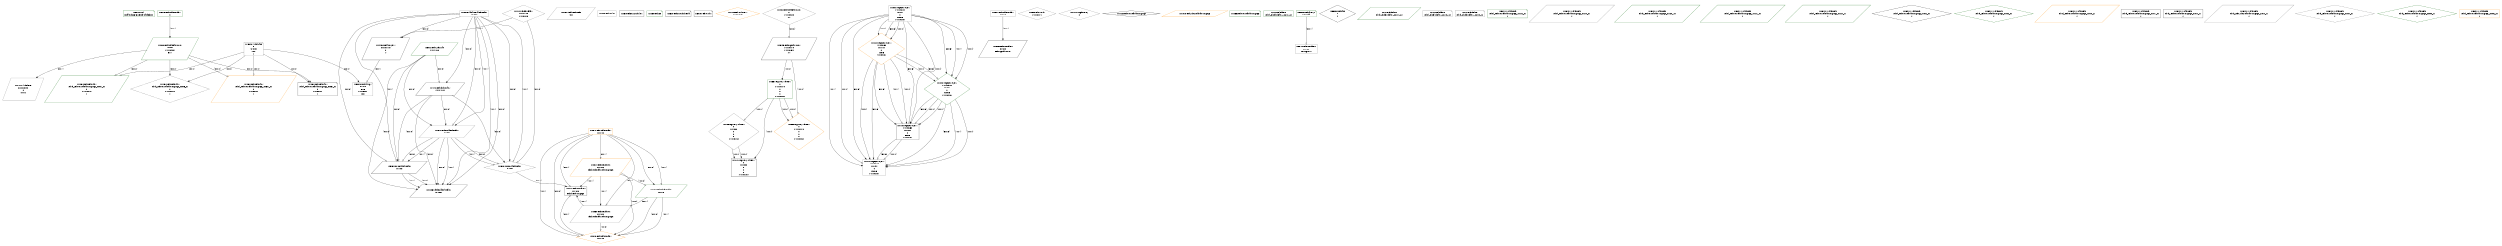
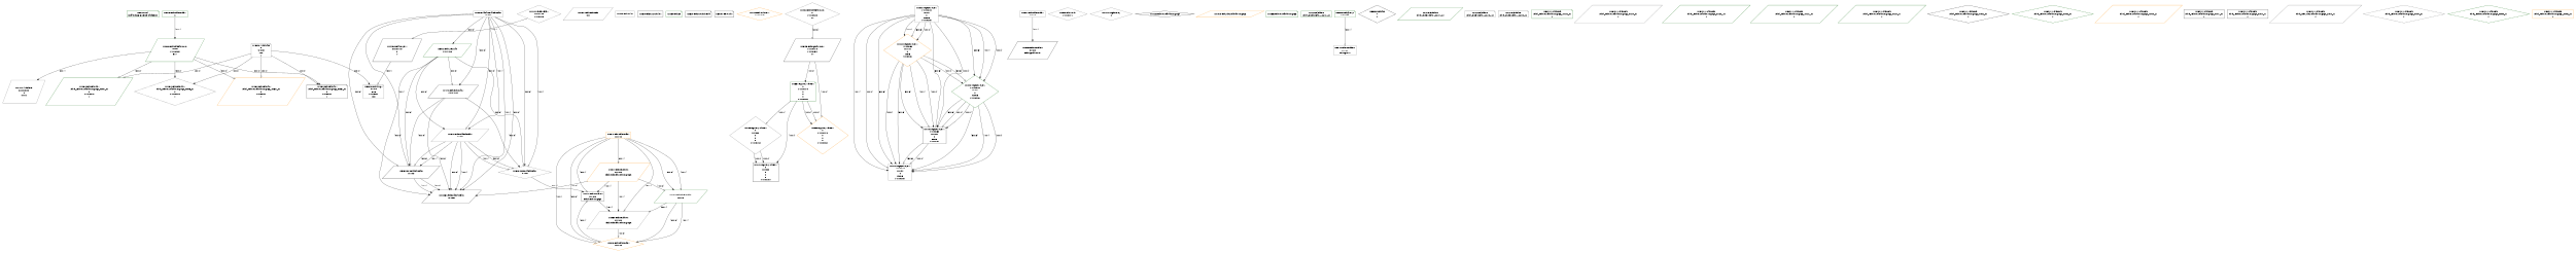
  digraph {
    fontname="Patrick Hand"
    node [color=gray40 fontname="Patrick Hand" shape=parallelogram]
    edge [arrowhead=normal fontname="Patrick Hand"]
    n1 [color=darkgreen label="6850628.main\n004ff1e2b3351566ca8dc10f8dbd574a" shape=note]
    n2 [color=darkgreen label="4254480.GetModuleHandleW\n0" shape=box]
    n3 [color=darkgreen label="4243306.GetModuleFileNameW\n4194304\n2147408904\n522"]
    n4 [color=black label="4247567.GetLocaleInfoW\nretval_GetUserDefaultUILanguage_33056_32\n3\n2147408268\n4" shape=note]
    n5 [color=darkorange label="4247567.GetLocaleInfoW\nretval_GetUserDefaultUILanguage_33057_32\n3\n2147408268\n4"]
    n6 [label="4247567.GetLocaleInfoW\nretval_GetUserDefaultUILanguage_33095_32\n3\n2147408268\n4" shape=diamond]
    n7 [color=darkgreen label="4247567.GetLocaleInfoW\nretval_GetUserDefaultUILanguage_33096_32\n3\n2147408268\n4"]
    n8 [label="4221262.VirtualFree\n3223060480\n0\n32768"]
    n9 [label="6844434.SetThreadLocale\n1024"]
    n10 [label="4243965.InitializeCriticalSection\n6917004" shape=box]
    n11 [color=darkgreen label="4250188.GetSystemInfo\n2147417660"]
    n12 [color=black label="4214413.GetStartupInfoW\n2147417624"]
    n13 [label="4245418.EnterCriticalSection\n6917004"]
    n14 [color=black label="4245454.LeaveCriticalSection\n6917004"]
    n15 [color=black label="4244205.DeleteCriticalSection\n6917004"]
    n16 [label="4245469.LeaveCriticalSection\n6917004" shape=diamond]
    n17 [color=black label="4244076.GetProcAddress\n9441320\nGetThreadUILanguage" shape=box]
    n18 [label="4243979.GetVersion\n" shape=box]
    n19 [color=darkorange label="4244018.GetModuleHandleW\n4244120" shape=box]
    n20 [color=darkorange label="4244024.GetProcAddress\n9441320\nGetThreadPreferredUILanguages"]
    n21 [color=darkgreen label="4244044.GetModuleHandleW\n4244120"]
    n22 [label="4244050.GetProcAddress\n9441320\nSetThreadPreferredUILanguages"]
    n23 [color=darkorange label="4244070.GetModuleHandleW\n4244120" shape=diamond]
    n24 [color=black label="6844540.GetCommandLineW\n" shape=box]
    n25 [color=darkgreen label="6844560.GetACP\n" shape=note]
    n26 [color=black label="6844580.GetCurrentThreadId\n" shape=note]
    n27 [color=black label="4250204.GetVersion\n" shape=note]
    n28 [color=darkorange label="4276690.GetVersionExW\n2147417420" shape=diamond]
    n29 [label="4248064.GetModuleFileNameW\n0\n2147408370\n261" shape=diamond]
    n30 [color=black label="4245785.GetLongPathNameW\n2147407710\n2147406542\n261"]
    n31 [color=darkgreen label="4246556.RegQueryValueExW\n0\n2147407710\n0\n0\n0\n2147408232" shape=note]
    n32 [color=darkorange label="4246599.RegQueryValueExW\n0\n2147407710\n0\n0\n0\n2147408232" shape=diamond]
    n33 [label="4215383.VirtualAlloc\n0\n1310704\n4096\n4" shape=note]
    n34 [label="4250073.LoadStringW\n9441340\n65485\n2147409468\n4096" shape=note]
    n35 [label="4246338.RegOpenKeyExW\n2147483649\n4246772\n0\n983065\n2147408236" shape=note]
    n36 [color=darkorange label="4246372.RegOpenKeyExW\n2147483650\n4246772\n0\n983065\n2147408236" shape=diamond]
    n37 [color=darkgreen label="4246402.RegOpenKeyExW\n2147483649\n4246832\n0\n983065\n2147408236" shape=diamond]
    n38 [color=black label="4246432.RegOpenKeyExW\n2147483650\n4246832\n0\n983065\n2147408236" shape=note]
    n39 [label="4246462.RegOpenKeyExW\n2147483649\n4246884\n0\n983065\n2147408236" shape=box]
    n40 [label="4245741.GetModuleHandleW\n4246160" shape=box]
    n41 [color=black label="4245758.GetProcAddress\n9441320\nGetLongPathNameW"]
    n42 [label="4246635.RegQueryValueExW\n0\n4247000\n0\n0\n0\n2147408232" shape=diamond]
    n43 [color=black label="4246676.RegQueryValueExW\n0\n4247000\n0\n0\n0\n2147408232" shape=note]
    n44 [label="4245683.CharNextW\n2147407716" shape=diamond]
    n45 [label="4246722.RegCloseKey\n0" shape=diamond]
    n46 [color=black label="4247883.GetUserDefaultUILanguage\n" shape=diamond]
    n47 [color=darkorange label="4247923.GetSystemDefaultUILanguage\n"]
    n48 [color=darkgreen label="4247558.GetUserDefaultUILanguage\n" shape=note]
    n49 [label="4247247.FindFirstFileW\n3224341740\n2147407640" shape=diamond]
    n50 [color=black label="4248145.LoadLibraryExW\n3224341740\n0\n2"]
    n51 [color=darkgreen label="4247263.FindClose\nretval_FindFirstFileW_33266_32" shape=box]
    n52 [color=darkgreen label="4254893.LoadLibraryA\nuser32.dll" shape=note]
    n53 [label="4255148.GetProcAddress\n9441344\nMessageBoxA" shape=box]
    n54 [color=black label="4255003.LocalAlloc\n64\n8" shape=diamond]
    n55 [color=darkgreen label="4247263.FindClose\nretval_FindFirstFileW_33267_32"]
    n56 [label="4247263.FindClose\nretval_FindFirstFileW_33269_32" shape=note]
    n57 [label="4247263.FindClose\nretval_FindFirstFileW_33270_32" shape=note]
    n58 [color=darkgreen label="4245487.IsValidLocale\nretval_GetUserDefaultUILanguage_32878_32\n2" shape=note]
    n59 [label="4245487.IsValidLocale\nretval_GetUserDefaultUILanguage_32879_32\n2"]
    n60 [color=darkgreen label="4245487.IsValidLocale\nretval_GetUserDefaultUILanguage_32880_32\n2"]
    n61 [color=darkgreen label="4245487.IsValidLocale\nretval_GetUserDefaultUILanguage_32881_32\n2"]
    n62 [color=darkgreen label="4245487.IsValidLocale\nretval_GetUserDefaultUILanguage_32882_32\n2"]
    n63 [color=black label="4245487.IsValidLocale\nretval_GetUserDefaultUILanguage_32938_32\n2" shape=diamond]
    n64 [color=darkgreen label="4245487.IsValidLocale\nretval_GetUserDefaultUILanguage_32939_32\n2" shape=diamond]
    n65 [color=darkorange label="4245487.IsValidLocale\nretval_GetUserDefaultUILanguage_32940_32\n2"]
    n66 [color=black label="4245487.IsValidLocale\nretval_GetUserDefaultUILanguage_32941_32\n2" shape=box]
    n67 [color=black label="4245487.IsValidLocale\nretval_GetUserDefaultUILanguage_32942_32\n2" shape=box]
    n68 [label="4245487.IsValidLocale\nretval_GetSystemDefaultUILanguage_32944_32\n2"]
    n69 [label="4245487.IsValidLocale\nretval_GetUserDefaultUILanguage_32992_32\n2" shape=diamond]
    n70 [color=darkgreen label="4245487.IsValidLocale\nretval_GetUserDefaultUILanguage_33003_32\n2" shape=diamond]
    n71 [color=darkorange label="4245487.IsValidLocale\nretval_GetUserDefaultUILanguage_33004_32\n2" shape=box]
    n2 -> n3 [label="(0-->1)"]
    n3 -> n4 [label="(0-->2)"]
    n3 -> n5 [arrowhead=onormal label="(0-->2)"]
    n3 -> n6 [label="(0-->2)"]
    n3 -> n7 [arrowhead=onormal label="(0-->2)"]
    n3 -> n8 [label="(0-->1)"]
-   n10 -> n50 [label="(0-->0)"]
+   n10 -> n11 [label="(0-->0)"]
    n10 -> n12 [label="(0-->0)"]
    n10 -> n13 [label="(1-->1)"]
    n10 -> n13 [arrowhead=onormal label="(0-->0)"]
    n10 -> n14 [arrowhead=onormal label="(1-->1)"]
    n10 -> n14 [arrowhead=onormal label="(0-->0)"]
    n10 -> n15 [label="(1-->1)"]
    n10 -> n15 [label="(0-->0)"]
    n10 -> n16 [arrowhead=onormal label="(1-->1)"]
    n10 -> n16 [label="(0-->0)"]
    n11 -> n12 [arrowhead=onormal label="(0-->0)"]
    n11 -> n13 [label="(0-->0)"]
    n11 -> n14 [label="(0-->0)"]
    n11 -> n15 [label="(0-->0)"]
-   n49 -> n16 [arrowhead=onormal label="(0-->0)"]
-   n12 -> n13 [label="(0-->0)"]
+   n11 -> n16 [arrowhead=onormal label="(0-->0)"]
    n12 -> n14 [arrowhead=onormal label="(0-->0)"]
    n12 -> n15 [label="(0-->0)"]
    n12 -> n16 [label="(0-->0)"]
    n13 -> n14 [label="(1-->1)"]
    n13 -> n14 [arrowhead=onormal label="(0-->0)"]
    n13 -> n15 [label="(1-->1)"]
    n13 -> n15 [label="(0-->0)"]
    n13 -> n16 [arrowhead=onormal label="(1-->1)"]
    n13 -> n16 [arrowhead=onormal label="(0-->0)"]
    n14 -> n15 [label="(1-->1)"]
    n14 -> n15 [label="(0-->0)"]
    n16 -> n17 [label="(0-->1)"]
    n19 -> n17 [arrowhead=onormal label="(0-->1)"]
    n19 -> n20 [arrowhead=onormal label="(0-->1)"]
    n19 -> n21 [arrowhead=onormal label="(1-->1)"]
    n19 -> n21 [label="(0-->0)"]
    n19 -> n22 [arrowhead=onormal label="(0-->1)"]
    n19 -> n23 [arrowhead=onormal label="(1-->1)"]
    n19 -> n23 [arrowhead=onormal label="(0-->0)"]
    n20 -> n17 [label="(1-->1)"]
    n20 -> n21 [arrowhead=onormal label="(1-->0)"]
    n20 -> n22 [label="(1-->1)"]
-   n20 -> n23 [label="(1-->0)"]
+   n20 -> n15 [label="(1-->0)"]
    n21 -> n22 [arrowhead=onormal label="(0-->1)"]
    n21 -> n23 [arrowhead=onormal label="(1-->1)"]
    n21 -> n23 [arrowhead=onormal label="(0-->0)"]
-   n22 -> n17 [label="(1-->1)"]
+   n17 -> n22 [label="(1-->1)"]
    n22 -> n23 [arrowhead=onormal label="(1-->0)"]
    n23 -> n17 [arrowhead=onormal label="(0-->1)"]
    n29 -> n30 [arrowhead=onormal label="(3-->3)"]
    n30 -> n31 [label="(1-->2)"]
    n30 -> n32 [arrowhead=onormal label="(1-->2)"]
    n31 -> n32 [arrowhead=onormal label="(2-->2)"]
    n31 -> n32 [label="(6-->6)"]
    n31 -> n42 [arrowhead=onormal label="(6-->6)"]
    n31 -> n43 [label="(6-->6)"]
    n33 -> n4 [label="(4-->4)"]
    n33 -> n5 [arrowhead=onormal label="(4-->4)"]
    n33 -> n6 [label="(4-->4)"]
    n33 -> n7 [arrowhead=onormal label="(4-->4)"]
    n33 -> n34 [label="(3-->4)"]
    n35 -> n36 [label="(2-->2)"]
    n35 -> n36 [label="(4-->4)"]
    n35 -> n36 [arrowhead=onormal label="(5-->5)"]
    n35 -> n37 [label="(1-->1)"]
    n35 -> n37 [label="(4-->4)"]
    n35 -> n37 [label="(5-->5)"]
    n35 -> n38 [label="(4-->4)"]
    n35 -> n38 [arrowhead=onormal label="(5-->5)"]
    n35 -> n39 [label="(1-->1)"]
    n35 -> n39 [arrowhead=onormal label="(4-->4)"]
    n35 -> n39 [label="(5-->5)"]
    n36 -> n37 [label="(4-->4)"]
    n36 -> n37 [arrowhead=onormal label="(5-->5)"]
    n36 -> n38 [arrowhead=onormal label="(1-->1)"]
    n36 -> n38 [label="(4-->4)"]
    n36 -> n38 [label="(5-->5)"]
    n36 -> n39 [label="(4-->4)"]
    n36 -> n39 [label="(5-->5)"]
    n37 -> n38 [arrowhead=onormal label="(2-->2)"]
    n37 -> n38 [label="(4-->4)"]
    n37 -> n38 [arrowhead=onormal label="(5-->5)"]
    n37 -> n39 [label="(1-->1)"]
    n37 -> n39 [label="(4-->4)"]
    n37 -> n39 [label="(5-->5)"]
    n38 -> n39 [arrowhead=onormal label="(4-->4)"]
    n38 -> n39 [arrowhead=onormal label="(5-->5)"]
    n40 -> n41 [label="(0-->1)"]
    n42 -> n43 [label="(2-->2)"]
    n42 -> n43 [label="(6-->6)"]
    n49 -> n50 [arrowhead=onormal label="(1-->1)"]
    n50 -> n34 [arrowhead=onormal label="(0-->1)"]
    n52 -> n53 [arrowhead=onormal label="(0-->1)"]
  }
